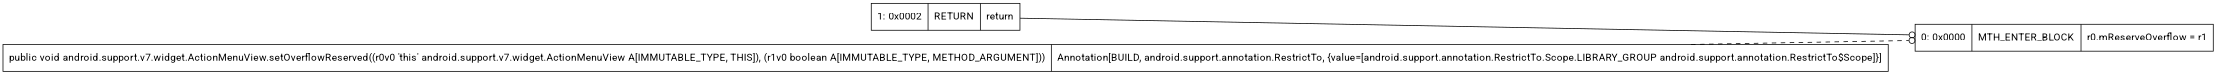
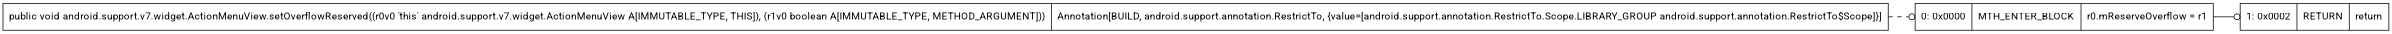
  digraph {
    rankdir=LR
    fontname=Roboto
    node [shape=record fontname=Roboto]
    edge [arrowhead=odot fontname=Roboto]
    n1 [label="{0\:\ 0x0000|MTH_ENTER_BLOCK\l|r0.mReserveOverflow = r1\l}"]
    n2 [label="{1\:\ 0x0002|RETURN\l|return\l}"]
    n3 [label="{public void android.support.v7.widget.ActionMenuView.setOverflowReserved((r0v0 'this' android.support.v7.widget.ActionMenuView A[IMMUTABLE_TYPE, THIS]), (r1v0 boolean A[IMMUTABLE_TYPE, METHOD_ARGUMENT]))  | Annotation[BUILD, android.support.annotation.RestrictTo, \{value=[android.support.annotation.RestrictTo.Scope.LIBRARY_GROUP android.support.annotation.RestrictTo$Scope]\}]\l}"]
-   n2 -> n1 [style=solid]
+   n1 -> n2 [style=solid]
    n3 -> n1 [style=dashed]
  }
